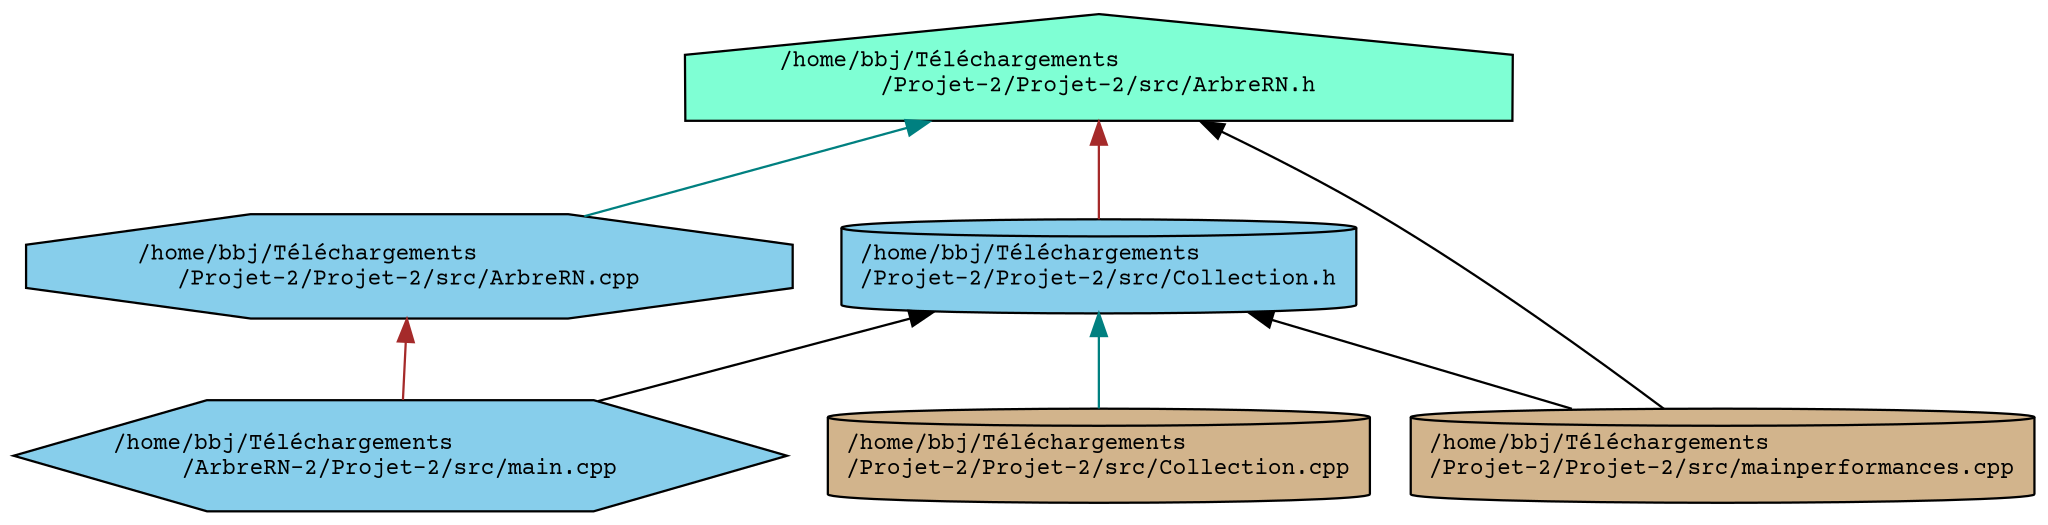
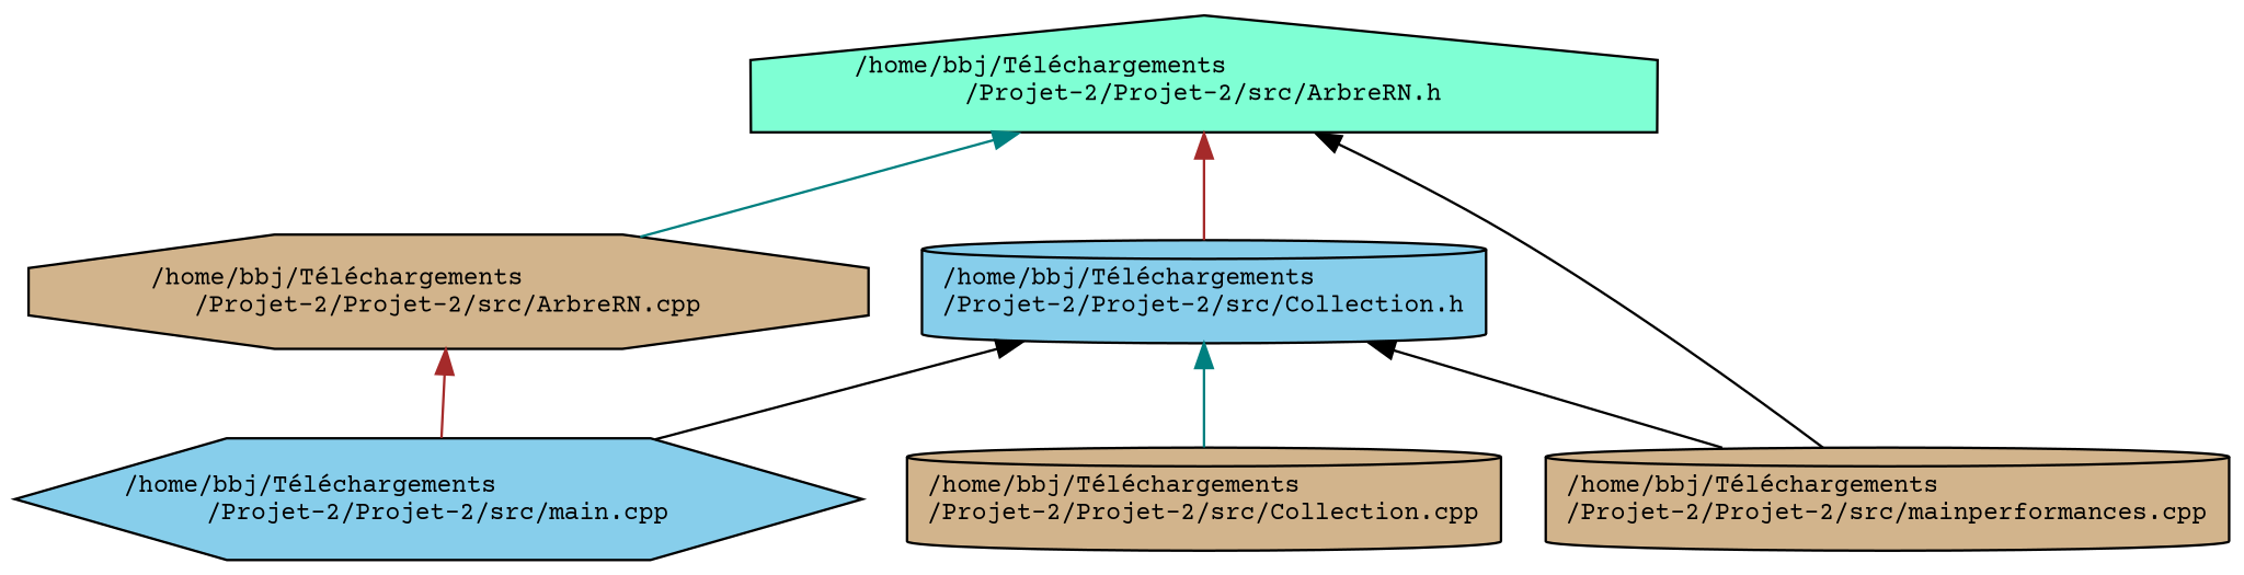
  digraph {
    fontname="Courier Prime"
    node [color=black fillcolor=tan fontname="Courier Prime" fontsize=10 shape=cylinder style=filled]
    edge [color=black dir=back fontname="Courier Prime" fontsize=10 labelfontname=Helvetica labelfontsize=10 style=solid]
    n1 [fillcolor=aquamarine fontcolor=black height=0.2 label="/home/bbj/Téléchargements\l/Projet-2/Projet-2/src/ArbreRN.h" shape=house width=0.4]
-   n2 [fillcolor=skyblue height=0.2 label="/home/bbj/Téléchargements\l/Projet-2/Projet-2/src/ArbreRN.cpp" shape=octagon width=0.4]
+   n2 [height=0.2 label="/home/bbj/Téléchargements\l/Projet-2/Projet-2/src/ArbreRN.cpp" shape=octagon width=0.4]
    n3 [fillcolor=skyblue height=0.2 label="/home/bbj/Téléchargements\l/Projet-2/Projet-2/src/Collection.h" width=0.4]
    n4 [height=0.2 label="/home/bbj/Téléchargements\l/Projet-2/Projet-2/src/mainperformances.cpp" width=0.4]
-   n5 [fillcolor=skyblue height=0.2 label="/home/bbj/Téléchargements\l/ArbreRN-2/Projet-2/src/main.cpp" shape=hexagon width=0.4]
+   n5 [fillcolor=skyblue height=0.2 label="/home/bbj/Téléchargements\l/Projet-2/Projet-2/src/main.cpp" shape=hexagon width=0.4]
    n6 [height=0.2 label="/home/bbj/Téléchargements\l/Projet-2/Projet-2/src/Collection.cpp" width=0.4]
    n1 -> n2 [color=teal]
    n1 -> n3 [color=brown]
    n1 -> n4
    n2 -> n5 [color=brown]
    n3 -> n4
    n3 -> n5
    n3 -> n6 [color=teal]
  }
